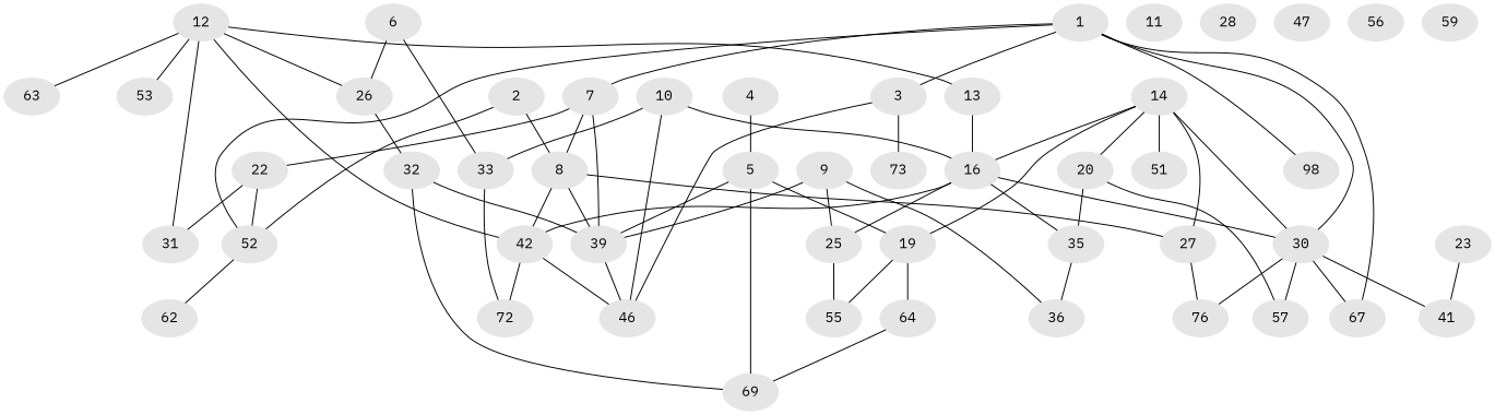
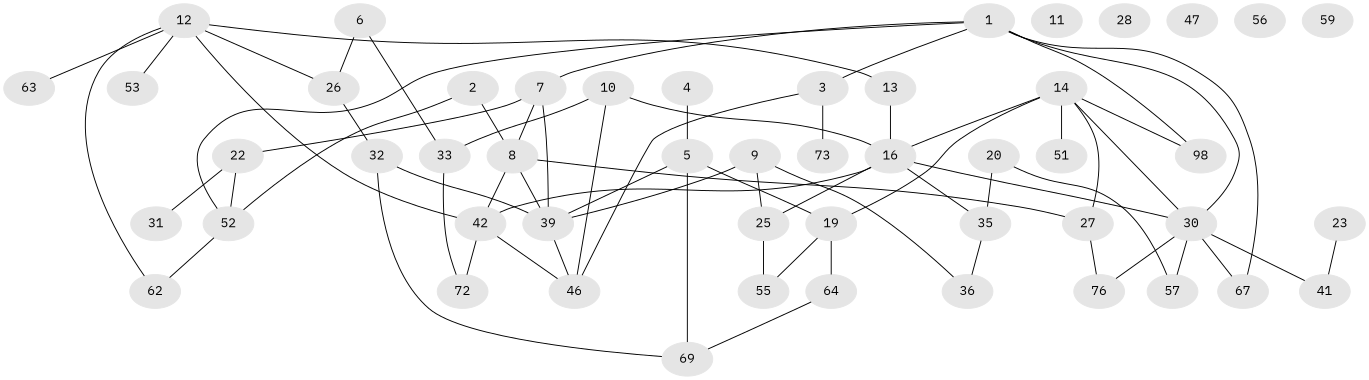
  graph {
    fontname="IBM Plex Mono"
    node [color=gray90 fontname="IBM Plex Mono" style=filled]
    edge [fontname="IBM Plex Mono"]
    1 [super="+15"]
    3 [super="+34"]
    7 [super="+24"]
    30 [super="+37"]
    52 [super="+68"]
    n6 [label=98]
    67 [super="+71"]
    46 [super="+78"]
    73
    8 [super="+66"]
    39 [super="+61"]
    22
    57
    41
    76
    62
    2 [super="+29"]
    27 [super="+45"]
    42
    5 [super="+60"]
    19 [super="+54"]
    69 [super="+77"]
    4
    55
    64
    6 [super="+18"]
    26 [super="+49"]
    33
    32 [super="+40"]
    72 [super="+74"]
    31
    9 [super="+48"]
    25 [super="+38"]
    36 [super="+43"]
    10 [super="+17"]
    16 [super="+75"]
    35
    11
    12 [super="+21"]
    13 [super="+44"]
    53
    63
    14 [super="+65"]
    51 [super="+70"]
    20 [super="+50"]
    23
    28
    47
    56
    59
    1 -- 3
    1 -- 7
    1 -- 30
    1 -- 52
    1 -- n6
    1 -- 67
    3 -- 46
    3 -- 73
    7 -- 8
    7 -- 39
    7 -- 22
    30 -- 67
    30 -- 57
    30 -- 41
    30 -- 76
    52 -- 62
    8 -- 39
    8 -- 27
    8 -- 42
    39 -- 46
    22 -- 52
    22 -- 31
    2 -- 52
    2 -- 8
    27 -- 76
    42 -- 46
    42 -- 72
    5 -- 39
    5 -- 19
    5 -- 69
    19 -- 55
    19 -- 64
    4 -- 5
    64 -- 69
    6 -- 26
    6 -- 33
    26 -- 32
    33 -- 72
    32 -- 39 [weight=2]
    32 -- 69
    9 -- 39
    9 -- 25
    9 -- 36
    25 -- 55
    10 -- 46
    10 -- 33
    10 -- 16
    16 -- 30
    16 -- 42
    16 -- 25 [weight=2]
    16 -- 35
    35 -- 36
-   12 -- 31
+   12 -- 62
    12 -- 42
    12 -- 26
    12 -- 13
    12 -- 53
    12 -- 63
    13 -- 16
    14 -- 30
-   14 -- 20
+   14 -- n6
    14 -- 27
    14 -- 19
    14 -- 16
    14 -- 51
    20 -- 57
    20 -- 35 [weight=2]
    23 -- 41
  }
